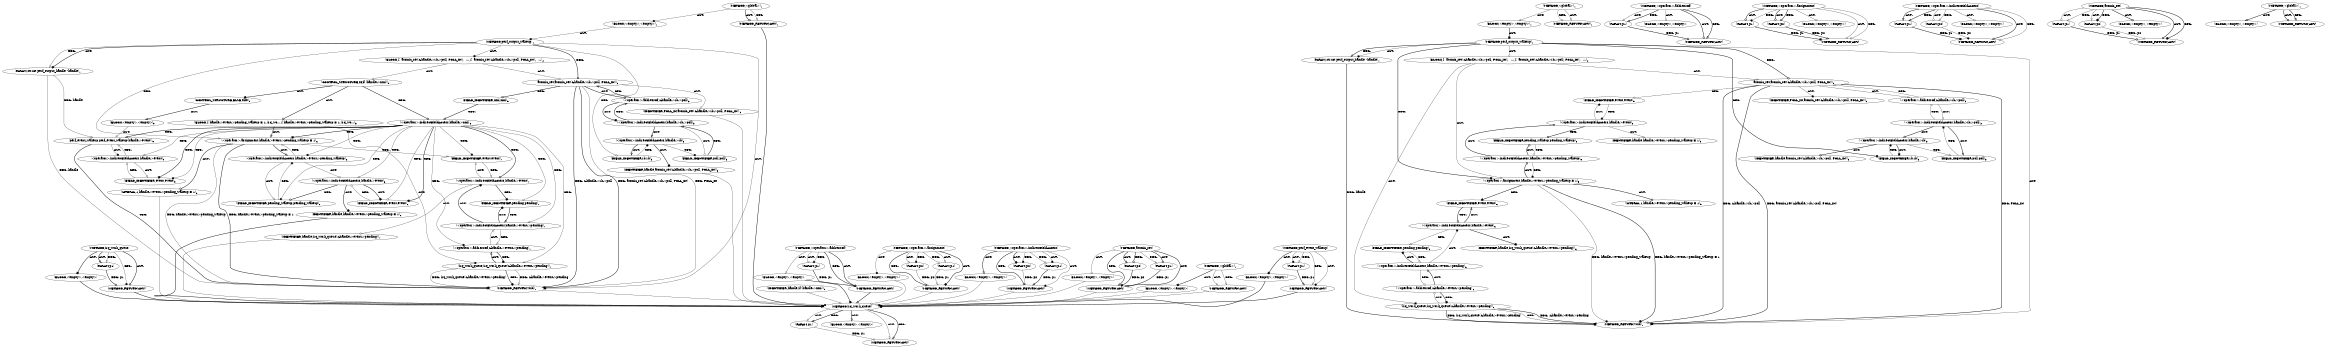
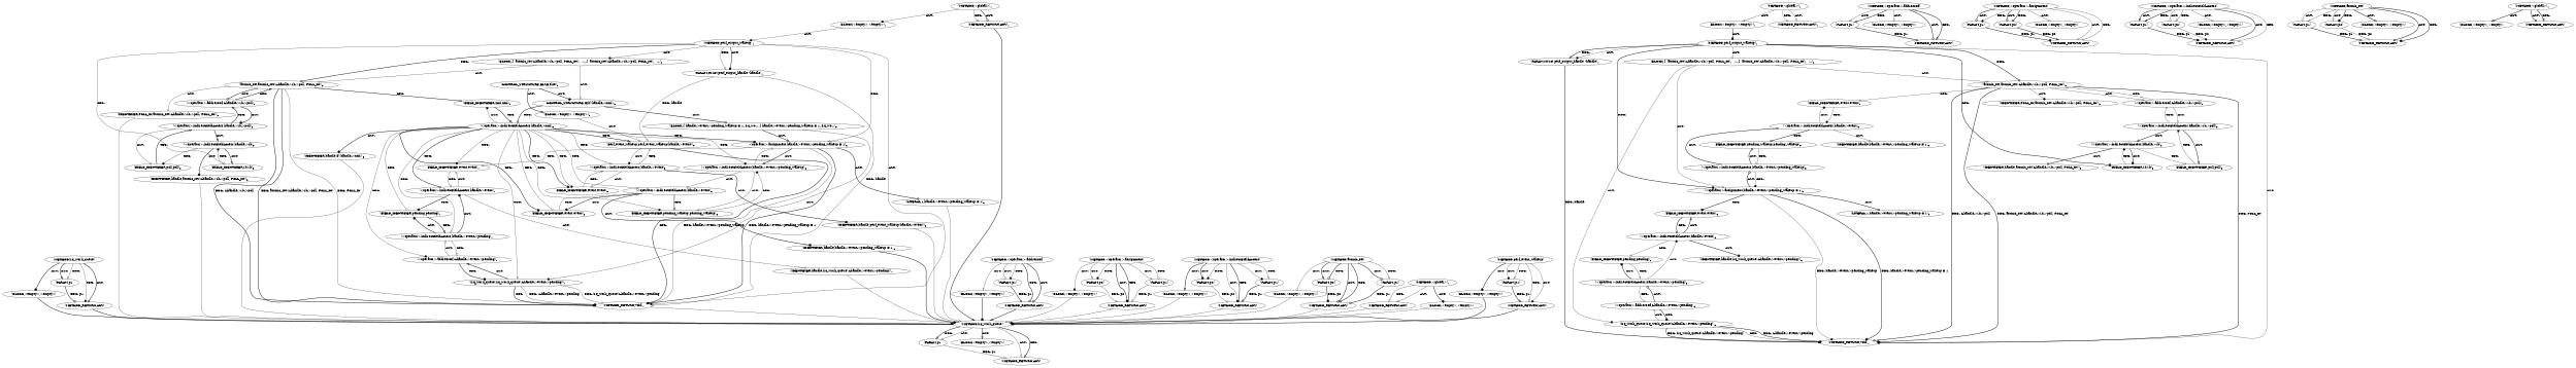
  digraph {
    fontname="DejaVu Serif"
    node [fontname="DejaVu Serif"]
    edge [arrowhead=onormal fontname="DejaVu Serif" style=solid]
    n1 [label=<(METHOD,irq_work_queue)>]
    n2 [label=<(PARAM,p1)>]
    n3 [label=<(BLOCK,&lt;empty&gt;,&lt;empty&gt;)>]
    n4 [label=<(METHOD_RETURN,ANY)>]
    n5 [label=<(METHOD,irq_work_queue)>]
    n6 [label=<(PARAM,p1)>]
    n7 [label=<(BLOCK,&lt;empty&gt;,&lt;empty&gt;)>]
    n8 [label=<(METHOD_RETURN,ANY)>]
    n9 [label=<(METHOD,&lt;global&gt;)<SUB>1</SUB>>]
    n10 [label=<(BLOCK,&lt;empty&gt;,&lt;empty&gt;)<SUB>1</SUB>>]
    n11 [label=<(METHOD_RETURN,ANY)<SUB>1</SUB>>]
    n12 [label=<(METHOD,perf_output_wakeup)<SUB>1</SUB>>]
    n13 [label=<(PARAM,struct perf_output_handle *handle)<SUB>1</SUB>>]
    n14 [label=<(BLOCK,{  	atomic_set(&amp;handle-&gt;rb-&gt;poll, POLL_IN);   	...,{  	atomic_set(&amp;handle-&gt;rb-&gt;poll, POLL_IN);   	...)<SUB>2</SUB>>]
    n15 [label=<(atomic_set,atomic_set(&amp;handle-&gt;rb-&gt;poll, POLL_IN))<SUB>3</SUB>>]
    n16 [label=<(FIELD_IDENTIFIER,rb,rb)<SUB>3</SUB>>]
    n17 [label=<(&lt;operator&gt;.assignment,handle-&gt;event-&gt;pending_wakeup = 1)<SUB>6</SUB>>]
    n18 [label=<(METHOD_RETURN,void)<SUB>1</SUB>>]
    n19 [label=<(perf_event_wakeup,perf_event_wakeup(handle-&gt;event))<SUB>9</SUB>>]
    n20 [label=<(CONTROL_STRUCTURE,IF,if (handle-&gt;nmi))<SUB>5</SUB>>]
    n21 [label=<(&lt;operator&gt;.addressOf,&amp;handle-&gt;rb-&gt;poll)<SUB>3</SUB>>]
    n22 [label=<(IDENTIFIER,POLL_IN,atomic_set(&amp;handle-&gt;rb-&gt;poll, POLL_IN))<SUB>3</SUB>>]
    n23 [label=<(FIELD_IDENTIFIER,nmi,nmi)<SUB>5</SUB>>]
    n24 [label=<(&lt;operator&gt;.indirectFieldAccess,handle-&gt;rb)<SUB>3</SUB>>]
    n25 [label=<(&lt;operator&gt;.indirectFieldAccess,handle-&gt;event-&gt;pending_wakeup)<SUB>6</SUB>>]
    n26 [label=<(FIELD_IDENTIFIER,event,event)<SUB>7</SUB>>]
    n27 [label=<(LITERAL,1,handle-&gt;event-&gt;pending_wakeup = 1)<SUB>6</SUB>>]
    n28 [label=<(&lt;operator&gt;.indirectFieldAccess,handle-&gt;event)<SUB>9</SUB>>]
    n29 [label=<(&lt;operator&gt;.indirectFieldAccess,handle-&gt;nmi)<SUB>5</SUB>>]
    n30 [label=<(BLOCK,{ 		handle-&gt;event-&gt;pending_wakeup = 1; 		irq_wo...,{ 		handle-&gt;event-&gt;pending_wakeup = 1; 		irq_wo...)<SUB>5</SUB>>]
    n31 [label=<(CONTROL_STRUCTURE,ELSE,else)<SUB>9</SUB>>]
    n32 [label=<(&lt;operator&gt;.indirectFieldAccess,handle-&gt;rb-&gt;poll)<SUB>3</SUB>>]
    n33 [label=<(FIELD_IDENTIFIER,poll,poll)<SUB>3</SUB>>]
    n34 [label=<(IDENTIFIER,handle,atomic_set(&amp;handle-&gt;rb-&gt;poll, POLL_IN))<SUB>3</SUB>>]
    n35 [label=<(IDENTIFIER,handle,if (handle-&gt;nmi))<SUB>5</SUB>>]
    n36 [label=<(&lt;operator&gt;.indirectFieldAccess,handle-&gt;event)<SUB>6</SUB>>]
    n37 [label=<(FIELD_IDENTIFIER,event,event)<SUB>6</SUB>>]
    n38 [label=<(FIELD_IDENTIFIER,pending_wakeup,pending_wakeup)<SUB>6</SUB>>]
    n39 [label=<(irq_work_queue,irq_work_queue(&amp;handle-&gt;event-&gt;pending))<SUB>7</SUB>>]
    n40 [label=<(&lt;operator&gt;.addressOf,&amp;handle-&gt;event-&gt;pending)<SUB>7</SUB>>]
    n41 [label=<(&lt;operator&gt;.indirectFieldAccess,handle-&gt;event-&gt;pending)<SUB>7</SUB>>]
    n42 [label=<(&lt;operator&gt;.indirectFieldAccess,handle-&gt;event)<SUB>7</SUB>>]
    n43 [label=<(FIELD_IDENTIFIER,pending,pending)<SUB>7</SUB>>]
    n44 [label=<(FIELD_IDENTIFIER,event,event)<SUB>9</SUB>>]
    n45 [label=<(BLOCK,&lt;empty&gt;,&lt;empty&gt;)<SUB>9</SUB>>]
    n46 [label=<(IDENTIFIER,handle,handle-&gt;event-&gt;pending_wakeup = 1)<SUB>6</SUB>>]
    n47 [label=<(IDENTIFIER,handle,irq_work_queue(&amp;handle-&gt;event-&gt;pending))<SUB>7</SUB>>]
+   n48 [label=<(IDENTIFIER,handle,perf_event_wakeup(handle-&gt;event))<SUB>9</SUB>>]
    n49 [label=<(METHOD,&lt;operator&gt;.addressOf)>]
    n50 [label=<(PARAM,p1)>]
    n51 [label=<(BLOCK,&lt;empty&gt;,&lt;empty&gt;)>]
    n52 [label=<(METHOD_RETURN,ANY)>]
    n53 [label=<(METHOD,&lt;operator&gt;.assignment)>]
    n54 [label=<(PARAM,p1)>]
    n55 [label=<(PARAM,p2)>]
    n56 [label=<(BLOCK,&lt;empty&gt;,&lt;empty&gt;)>]
    n57 [label=<(METHOD_RETURN,ANY)>]
    n58 [label=<(METHOD,&lt;operator&gt;.indirectFieldAccess)>]
    n59 [label=<(PARAM,p1)>]
    n60 [label=<(PARAM,p2)>]
    n61 [label=<(BLOCK,&lt;empty&gt;,&lt;empty&gt;)>]
    n62 [label=<(METHOD_RETURN,ANY)>]
    n63 [label=<(METHOD,atomic_set)>]
    n64 [label=<(PARAM,p1)>]
    n65 [label=<(PARAM,p2)>]
    n66 [label=<(BLOCK,&lt;empty&gt;,&lt;empty&gt;)>]
    n67 [label=<(METHOD_RETURN,ANY)>]
    n68 [label=<(METHOD,&lt;global&gt;)<SUB>1</SUB>>]
    n69 [label=<(BLOCK,&lt;empty&gt;,&lt;empty&gt;)>]
    n70 [label=<(METHOD_RETURN,ANY)>]
    n71 [label=<(METHOD,perf_event_wakeup)>]
    n72 [label=<(PARAM,p1)>]
    n73 [label=<(BLOCK,&lt;empty&gt;,&lt;empty&gt;)>]
    n74 [label=<(METHOD_RETURN,ANY)>]
    n75 [label=<(METHOD,&lt;global&gt;)<SUB>1</SUB>>]
    n76 [label=<(BLOCK,&lt;empty&gt;,&lt;empty&gt;)<SUB>1</SUB>>]
    n77 [label=<(METHOD_RETURN,ANY)<SUB>1</SUB>>]
    n78 [label=<(METHOD,perf_output_wakeup)<SUB>1</SUB>>]
    n79 [label=<(PARAM,struct perf_output_handle *handle)<SUB>1</SUB>>]
    n80 [label=<(BLOCK,{  	atomic_set(&amp;handle-&gt;rb-&gt;poll, POLL_IN);   	...,{  	atomic_set(&amp;handle-&gt;rb-&gt;poll, POLL_IN);   	...)<SUB>2</SUB>>]
    n81 [label=<(atomic_set,atomic_set(&amp;handle-&gt;rb-&gt;poll, POLL_IN))<SUB>3</SUB>>]
    n82 [label=<(FIELD_IDENTIFIER,rb,rb)<SUB>3</SUB>>]
    n83 [label=<(&lt;operator&gt;.assignment,handle-&gt;event-&gt;pending_wakeup = 1)<SUB>5</SUB>>]
    n84 [label=<(METHOD_RETURN,void)<SUB>1</SUB>>]
    n85 [label=<(irq_work_queue,irq_work_queue(&amp;handle-&gt;event-&gt;pending))<SUB>6</SUB>>]
    n86 [label=<(&lt;operator&gt;.addressOf,&amp;handle-&gt;rb-&gt;poll)<SUB>3</SUB>>]
    n87 [label=<(IDENTIFIER,POLL_IN,atomic_set(&amp;handle-&gt;rb-&gt;poll, POLL_IN))<SUB>3</SUB>>]
    n88 [label=<(FIELD_IDENTIFIER,event,event)<SUB>5</SUB>>]
    n89 [label=<(&lt;operator&gt;.indirectFieldAccess,handle-&gt;rb)<SUB>3</SUB>>]
    n90 [label=<(&lt;operator&gt;.indirectFieldAccess,handle-&gt;event-&gt;pending_wakeup)<SUB>5</SUB>>]
    n91 [label=<(LITERAL,1,handle-&gt;event-&gt;pending_wakeup = 1)<SUB>5</SUB>>]
    n92 [label=<(FIELD_IDENTIFIER,event,event)<SUB>6</SUB>>]
    n93 [label=<(&lt;operator&gt;.addressOf,&amp;handle-&gt;event-&gt;pending)<SUB>6</SUB>>]
    n94 [label=<(&lt;operator&gt;.indirectFieldAccess,handle-&gt;rb-&gt;poll)<SUB>3</SUB>>]
    n95 [label=<(&lt;operator&gt;.indirectFieldAccess,handle-&gt;event)<SUB>5</SUB>>]
    n96 [label=<(FIELD_IDENTIFIER,poll,poll)<SUB>3</SUB>>]
    n97 [label=<(IDENTIFIER,handle,atomic_set(&amp;handle-&gt;rb-&gt;poll, POLL_IN))<SUB>3</SUB>>]
    n98 [label=<(FIELD_IDENTIFIER,pending_wakeup,pending_wakeup)<SUB>5</SUB>>]
    n99 [label=<(&lt;operator&gt;.indirectFieldAccess,handle-&gt;event)<SUB>6</SUB>>]
    n100 [label=<(IDENTIFIER,handle,handle-&gt;event-&gt;pending_wakeup = 1)<SUB>5</SUB>>]
    n101 [label=<(&lt;operator&gt;.indirectFieldAccess,handle-&gt;event-&gt;pending)<SUB>6</SUB>>]
    n102 [label=<(FIELD_IDENTIFIER,pending,pending)<SUB>6</SUB>>]
    n103 [label=<(IDENTIFIER,handle,irq_work_queue(&amp;handle-&gt;event-&gt;pending))<SUB>6</SUB>>]
    n104 [label=<(METHOD,&lt;operator&gt;.addressOf)>]
    n105 [label=<(PARAM,p1)>]
    n106 [label=<(BLOCK,&lt;empty&gt;,&lt;empty&gt;)>]
    n107 [label=<(METHOD_RETURN,ANY)>]
    n108 [label=<(METHOD,&lt;operator&gt;.assignment)>]
    n109 [label=<(PARAM,p1)>]
    n110 [label=<(PARAM,p2)>]
    n111 [label=<(BLOCK,&lt;empty&gt;,&lt;empty&gt;)>]
    n112 [label=<(METHOD_RETURN,ANY)>]
    n113 [label=<(METHOD,&lt;operator&gt;.indirectFieldAccess)>]
    n114 [label=<(PARAM,p1)>]
    n115 [label=<(PARAM,p2)>]
    n116 [label=<(BLOCK,&lt;empty&gt;,&lt;empty&gt;)>]
    n117 [label=<(METHOD_RETURN,ANY)>]
    n118 [label=<(METHOD,atomic_set)>]
    n119 [label=<(PARAM,p1)>]
    n120 [label=<(PARAM,p2)>]
    n121 [label=<(BLOCK,&lt;empty&gt;,&lt;empty&gt;)>]
    n122 [label=<(METHOD_RETURN,ANY)>]
    n123 [label=<(METHOD,&lt;global&gt;)<SUB>1</SUB>>]
    n124 [label=<(BLOCK,&lt;empty&gt;,&lt;empty&gt;)>]
    n125 [label=<(METHOD_RETURN,ANY)>]
    n1 -> n2 [label="AST: " style=bold]
    n1 -> n2 [label="DDG: "]
    n1 -> n3 [arrowhead=box label="AST: " style=bold]
    n1 -> n4 [arrowhead=odot label="AST: " style=bold]
    n1 -> n4 [arrowhead=box label="CFG: "]
    n2 -> n4 [arrowhead=odot label="DDG: p1" style=bold]
    n3 -> n5 [arrowhead=odot style=bold]
    n4 -> n5 [style=bold]
    n5 -> n6 [label="AST: "]
    n5 -> n6 [label="DDG: " style=bold]
    n5 -> n7 [label="AST: " style=bold]
    n5 -> n8 [label="AST: "]
    n5 -> n8 [label="CFG: " style=bold]
    n6 -> n8 [arrowhead=odot label="DDG: p1"]
    n9 -> n10 [arrowhead=box label="AST: "]
    n9 -> n11 [arrowhead=odot label="AST: " style=bold]
    n9 -> n11 [label="CFG: "]
    n10 -> n12 [arrowhead=box label="AST: "]
    n11 -> n5 [style=bold]
    n12 -> n13 [arrowhead=box label="AST: " style=bold]
    n12 -> n13 [label="DDG: "]
    n12 -> n14 [arrowhead=box label="AST: "]
    n12 -> n15 [arrowhead=odot label="DDG: " style=bold]
    n12 -> n16 [arrowhead=odot label="CFG: "]
    n12 -> n17 [label="DDG: "]
    n12 -> n18 [arrowhead=box label="AST: "]
    n13 -> n18 [arrowhead=odot label="DDG: handle"]
    n13 -> n19 [label="DDG: handle"]
    n14 -> n15 [arrowhead=odot label="AST: "]
    n14 -> n20 [label="AST: "]
    n15 -> n18 [label="DDG: &amp;handle-&gt;rb-&gt;poll" style=bold]
    n15 -> n18 [arrowhead=box label="DDG: atomic_set(&amp;handle-&gt;rb-&gt;poll, POLL_IN)" style=bold]
    n15 -> n18 [arrowhead=box label="DDG: POLL_IN"]
    n15 -> n21 [arrowhead=odot label="AST: " style=bold]
    n15 -> n22 [arrowhead=odot label="AST: "]
    n15 -> n23 [arrowhead=odot label="CFG: " style=bold]
    n16 -> n24 [arrowhead=box label="CFG: "]
    n17 -> n18 [arrowhead=odot label="DDG: handle-&gt;event-&gt;pending_wakeup"]
    n17 -> n18 [arrowhead=box label="DDG: handle-&gt;event-&gt;pending_wakeup = 1" style=bold]
    n17 -> n25 [label="AST: " style=bold]
    n17 -> n26 [label="CFG: "]
    n17 -> n27 [arrowhead=odot label="AST: " style=bold]
    n18 -> n5 [arrowhead=box]
    n19 -> n18 [label="CFG: " style=bold]
    n19 -> n28 [arrowhead=box label="AST: "]
    n20 -> n29 [arrowhead=odot label="CDG: " style=bold]
    n20 -> n30 [arrowhead=odot label="AST: " style=bold]
-   n20 -> n31 [arrowhead=box label="AST: " style=bold]
+   n31 -> n20 [arrowhead=box label="AST: " style=bold]
    n21 -> n15 [label="CFG: " style=bold]
    n21 -> n32 [arrowhead=box label="AST: " style=bold]
    n22 -> n5 [arrowhead=box]
    n23 -> n29 [label="CFG: " style=bold]
    n24 -> n16 [label="AST: " style=bold]
    n24 -> n33 [arrowhead=box label="CFG: "]
    n24 -> n34 [arrowhead=box label="AST: " style=bold]
    n25 -> n17 [arrowhead=odot label="CFG: "]
    n25 -> n36 [arrowhead=odot label="AST: "]
    n25 -> n38 [label="AST: "]
    n26 -> n42 [label="CFG: "]
    n27 -> n5
    n28 -> n19 [label="CFG: "]
    n28 -> n44 [label="AST: "]
+   n28 -> n48 [arrowhead=box label="AST: " style=bold]
    n29 -> n17 [arrowhead=box label="CDG: " style=bold]
    n29 -> n19 [label="CDG: " style=bold]
+   n29 -> n23 [arrowhead=box label="AST: "]
    n29 -> n25 [arrowhead=box label="CDG: "]
    n29 -> n26 [arrowhead=box label="CDG: "]
    n29 -> n28 [label="CDG: "]
+   n29 -> n35 [arrowhead=box label="AST: " style=bold]
    n29 -> n36 [label="CDG: "]
    n29 -> n37 [arrowhead=box label="CFG: " style=bold]
    n29 -> n37 [arrowhead=odot label="CDG: "]
    n29 -> n38 [arrowhead=box label="CDG: "]
    n29 -> n39 [label="CDG: "]
    n29 -> n40 [arrowhead=box label="CDG: "]
    n29 -> n41 [label="CDG: "]
    n29 -> n42 [arrowhead=odot label="CDG: " style=bold]
    n29 -> n43 [arrowhead=odot label="CDG: "]
    n29 -> n44 [arrowhead=box label="CFG: "]
    n29 -> n44 [arrowhead=box label="CDG: " style=bold]
    n30 -> n17 [label="AST: " style=bold]
    n30 -> n39 [arrowhead=box label="AST: "]
    n31 -> n45 [label="AST: " style=bold]
    n32 -> n21 [label="CFG: " style=bold]
    n32 -> n24 [label="AST: " style=bold]
    n32 -> n33 [arrowhead=odot label="AST: "]
    n33 -> n32 [label="CFG: " style=bold]
    n34 -> n5 [arrowhead=box]
    n35 -> n5
    n36 -> n37 [arrowhead=box label="AST: " style=bold]
    n36 -> n38 [arrowhead=odot label="CFG: " style=bold]
    n36 -> n46 [arrowhead=box label="AST: " style=bold]
    n37 -> n36 [arrowhead=odot label="CFG: "]
    n38 -> n25 [arrowhead=box label="CFG: "]
    n39 -> n18 [arrowhead=box label="CFG: " style=bold]
    n39 -> n18 [label="DDG: &amp;handle-&gt;event-&gt;pending"]
    n39 -> n18 [arrowhead=odot label="DDG: irq_work_queue(&amp;handle-&gt;event-&gt;pending)"]
    n39 -> n40 [label="AST: " style=bold]
    n40 -> n39 [arrowhead=box label="CFG: " style=bold]
    n40 -> n41 [label="AST: "]
    n41 -> n40 [label="CFG: "]
    n41 -> n42 [arrowhead=box label="AST: " style=bold]
    n41 -> n43 [arrowhead=box label="AST: " style=bold]
    n42 -> n26 [label="AST: "]
    n42 -> n43 [arrowhead=box label="CFG: " style=bold]
    n42 -> n47 [arrowhead=odot label="AST: "]
    n43 -> n41 [label="CFG: " style=bold]
    n44 -> n28 [label="CFG: "]
    n45 -> n19 [label="AST: "]
    n46 -> n5 [style=bold]
    n47 -> n5
+   n48 -> n5
    n49 -> n50 [arrowhead=odot label="AST: "]
    n49 -> n50 [arrowhead=box label="DDG: "]
    n49 -> n51 [label="AST: "]
    n49 -> n52 [arrowhead=odot label="AST: " style=bold]
    n49 -> n52 [arrowhead=odot label="CFG: " style=bold]
    n50 -> n52 [arrowhead=odot label="DDG: p1" style=bold]
    n51 -> n5 [arrowhead=box style=bold]
    n52 -> n5 [style=bold]
    n53 -> n54 [label="AST: "]
    n53 -> n54 [arrowhead=odot label="DDG: "]
    n53 -> n55 [label="AST: "]
    n53 -> n55 [arrowhead=box label="DDG: "]
    n53 -> n56 [arrowhead=box label="AST: "]
    n53 -> n57 [arrowhead=box label="AST: " style=bold]
    n53 -> n57 [arrowhead=odot label="CFG: " style=bold]
    n54 -> n57 [label="DDG: p1"]
    n55 -> n57 [label="DDG: p2"]
    n56 -> n5 [arrowhead=odot]
    n57 -> n5 [arrowhead=odot]
    n58 -> n59 [arrowhead=box label="AST: "]
    n58 -> n59 [label="DDG: "]
    n58 -> n60 [arrowhead=box label="AST: " style=bold]
    n58 -> n60 [arrowhead=box label="DDG: "]
    n58 -> n61 [label="AST: " style=bold]
    n58 -> n62 [arrowhead=box label="AST: "]
    n58 -> n62 [arrowhead=odot label="CFG: " style=bold]
    n59 -> n62 [label="DDG: p1" style=bold]
    n60 -> n62 [arrowhead=odot label="DDG: p2"]
    n61 -> n5 [arrowhead=box]
    n62 -> n5 [arrowhead=box]
    n63 -> n64 [arrowhead=odot label="AST: " style=bold]
    n63 -> n64 [label="DDG: "]
    n63 -> n65 [label="AST: " style=bold]
    n63 -> n65 [arrowhead=odot label="DDG: " style=bold]
    n63 -> n66 [arrowhead=odot label="AST: "]
    n63 -> n67 [arrowhead=odot label="AST: " style=bold]
    n63 -> n67 [label="CFG: " style=bold]
    n64 -> n67 [arrowhead=odot label="DDG: p1" style=bold]
    n65 -> n67 [arrowhead=box label="DDG: p2" style=bold]
    n66 -> n5 [arrowhead=odot]
    n67 -> n5
    n68 -> n69 [arrowhead=box label="AST: " style=bold]
    n68 -> n70 [label="AST: "]
    n68 -> n70 [label="CFG: "]
    n69 -> n5 [arrowhead=box]
    n70 -> n5
    n71 -> n72 [arrowhead=box label="AST: "]
    n71 -> n72 [label="DDG: "]
    n71 -> n73 [arrowhead=box label="AST: " style=bold]
    n71 -> n74 [arrowhead=box label="AST: "]
    n71 -> n74 [label="CFG: "]
    n72 -> n74 [label="DDG: p1" style=bold]
    n73 -> n5 [style=bold]
    n74 -> n5 [arrowhead=box style=bold]
    n75 -> n76 [label="AST: "]
    n75 -> n77 [label="AST: "]
    n75 -> n77 [arrowhead=odot label="CFG: "]
    n76 -> n78 [arrowhead=box label="AST: " style=bold]
    n78 -> n79 [arrowhead=box label="AST: "]
    n78 -> n79 [label="DDG: " style=bold]
    n78 -> n80 [arrowhead=odot label="AST: "]
    n78 -> n81 [arrowhead=odot label="DDG: " style=bold]
    n78 -> n82 [arrowhead=box label="CFG: " style=bold]
    n78 -> n83 [arrowhead=box label="DDG: " style=bold]
    n78 -> n84 [label="AST: "]
    n79 -> n84 [arrowhead=box label="DDG: handle" style=bold]
    n80 -> n81 [label="AST: "]
    n80 -> n83 [label="AST: "]
    n80 -> n85 [arrowhead=box label="AST: "]
    n81 -> n84 [arrowhead=odot label="DDG: &amp;handle-&gt;rb-&gt;poll" style=bold]
    n81 -> n84 [arrowhead=box label="DDG: atomic_set(&amp;handle-&gt;rb-&gt;poll, POLL_IN)" style=bold]
    n81 -> n84 [arrowhead=box label="DDG: POLL_IN" style=bold]
    n81 -> n86 [label="AST: "]
    n81 -> n87 [arrowhead=box label="AST: "]
    n81 -> n88 [arrowhead=odot label="CFG: "]
    n82 -> n89 [arrowhead=box label="CFG: "]
    n83 -> n84 [arrowhead=box label="DDG: handle-&gt;event-&gt;pending_wakeup"]
    n83 -> n84 [arrowhead=box label="DDG: handle-&gt;event-&gt;pending_wakeup = 1" style=bold]
    n83 -> n90 [arrowhead=odot label="AST: " style=bold]
    n83 -> n91 [arrowhead=odot label="AST: " style=bold]
    n83 -> n92 [arrowhead=box label="CFG: " style=bold]
    n85 -> n84 [arrowhead=odot label="CFG: "]
    n85 -> n84 [arrowhead=odot label="DDG: &amp;handle-&gt;event-&gt;pending" style=bold]
    n85 -> n84 [arrowhead=box label="DDG: irq_work_queue(&amp;handle-&gt;event-&gt;pending)" style=bold]
    n85 -> n93 [arrowhead=odot label="AST: "]
    n86 -> n81 [label="CFG: "]
    n86 -> n94 [arrowhead=odot label="AST: "]
    n88 -> n95 [arrowhead=box label="CFG: "]
    n89 -> n82 [arrowhead=box label="AST: " style=bold]
    n89 -> n96 [label="CFG: "]
    n89 -> n97 [arrowhead=odot label="AST: " style=bold]
    n90 -> n83 [arrowhead=box label="CFG: "]
    n90 -> n95 [arrowhead=odot label="AST: " style=bold]
    n90 -> n98 [arrowhead=odot label="AST: " style=bold]
    n92 -> n99 [arrowhead=odot label="CFG: " style=bold]
    n93 -> n85 [arrowhead=box label="CFG: " style=bold]
    n93 -> n101 [arrowhead=odot label="AST: " style=bold]
    n94 -> n86 [arrowhead=odot label="CFG: "]
    n94 -> n89 [label="AST: " style=bold]
    n94 -> n96 [label="AST: " style=bold]
    n95 -> n88 [arrowhead=box label="AST: "]
    n95 -> n98 [arrowhead=odot label="CFG: " style=bold]
    n95 -> n100 [label="AST: "]
    n96 -> n94 [arrowhead=box label="CFG: "]
    n98 -> n90 [arrowhead=odot label="CFG: "]
    n99 -> n92 [label="AST: " style=bold]
    n99 -> n102 [label="CFG: "]
    n99 -> n103 [arrowhead=box label="AST: " style=bold]
    n101 -> n93 [arrowhead=odot label="CFG: "]
    n101 -> n99 [arrowhead=box label="AST: "]
    n101 -> n102 [arrowhead=box label="AST: " style=bold]
    n102 -> n101 [label="CFG: "]
    n104 -> n105 [label="AST: "]
    n104 -> n105 [label="DDG: " style=bold]
    n104 -> n106 [arrowhead=odot label="AST: "]
    n104 -> n107 [arrowhead=odot label="AST: " style=bold]
    n104 -> n107 [label="CFG: " style=bold]
    n105 -> n107 [arrowhead=odot label="DDG: p1" style=bold]
    n108 -> n109 [arrowhead=odot label="AST: " style=bold]
    n108 -> n109 [arrowhead=box label="DDG: "]
    n108 -> n110 [arrowhead=odot label="AST: " style=bold]
    n108 -> n110 [arrowhead=odot label="DDG: " style=bold]
    n108 -> n111 [arrowhead=odot label="AST: "]
    n108 -> n112 [arrowhead=odot label="AST: "]
    n108 -> n112 [arrowhead=odot label="CFG: "]
    n109 -> n112 [arrowhead=box label="DDG: p1" style=bold]
    n110 -> n112 [label="DDG: p2" style=bold]
    n113 -> n114 [label="AST: " style=bold]
    n113 -> n114 [label="DDG: " style=bold]
    n113 -> n115 [arrowhead=odot label="AST: "]
    n113 -> n115 [label="DDG: "]
    n113 -> n116 [arrowhead=odot label="AST: "]
    n113 -> n117 [label="AST: " style=bold]
    n113 -> n117 [label="CFG: "]
    n114 -> n117 [arrowhead=box label="DDG: p1" style=bold]
    n115 -> n117 [arrowhead=box label="DDG: p2"]
    n118 -> n119 [arrowhead=odot label="AST: "]
    n118 -> n119 [label="DDG: "]
    n118 -> n120 [label="AST: "]
    n118 -> n120 [arrowhead=box label="DDG: " style=bold]
    n118 -> n121 [arrowhead=odot label="AST: " style=bold]
    n118 -> n122 [arrowhead=odot label="AST: " style=bold]
    n118 -> n122 [arrowhead=box label="CFG: " style=bold]
    n119 -> n122 [arrowhead=odot label="DDG: p1" style=bold]
    n120 -> n122 [arrowhead=odot label="DDG: p2"]
    n123 -> n124 [label="AST: " style=bold]
    n123 -> n125 [arrowhead=odot label="AST: " style=bold]
    n123 -> n125 [label="CFG: " style=bold]
  }
